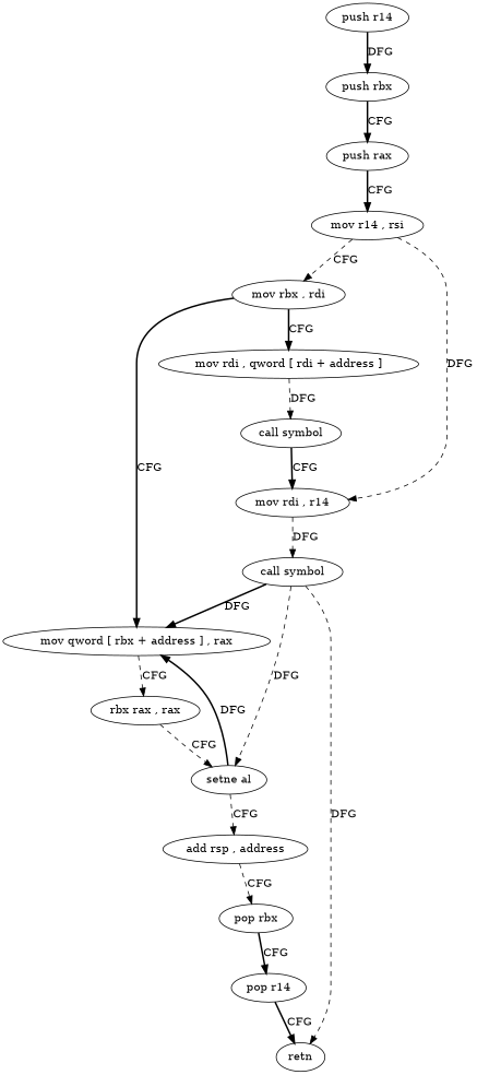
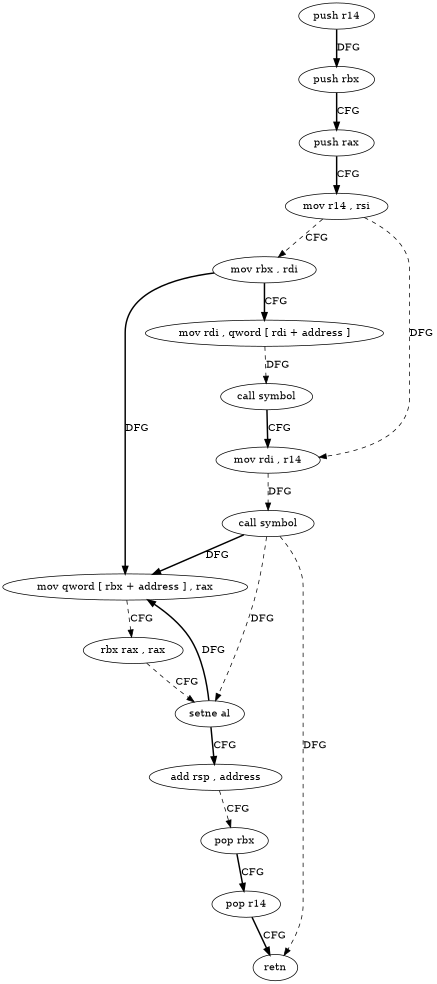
  digraph {
    edge [style=bold]
    n1 [label="push r14"]
    n2 [label="push rbx"]
    n3 [label="push rax"]
    n4 [label="mov r14 , rsi"]
    n5 [label="mov rbx , rdi"]
    n6 [label="mov rdi , r14"]
    n7 [label="mov rdi , qword [ rdi + address ]"]
    n8 [label="mov qword [ rbx + address ] , rax"]
    n9 [label="call symbol"]
    n10 [label="call symbol"]
    n11 [label="rbx rax , rax"]
    n12 [label="setne al"]
    n13 [label=retn]
    n14 [label="add rsp , address"]
    n15 [label="pop rbx"]
    n16 [label="pop r14"]
    n1 -> n2 [label=DFG]
    n2 -> n3 [label=CFG]
    n3 -> n4 [label=CFG]
    n4 -> n5 [label=CFG style=dashed]
    n4 -> n6 [label=DFG style=dashed]
    n5 -> n7 [label=CFG]
-   n5 -> n8 [label=CFG]
+   n5 -> n8 [label=DFG]
    n6 -> n9 [label=DFG style=dashed]
    n7 -> n10 [label=DFG style=dashed]
    n8 -> n11 [label=CFG style=dashed]
    n9 -> n8 [label=DFG]
    n9 -> n12 [label=DFG style=dashed]
    n9 -> n13 [label=DFG style=dashed]
    n10 -> n6 [label=CFG]
    n11 -> n12 [label=CFG style=dashed]
    n12 -> n8 [label=DFG]
-   n12 -> n14 [label=CFG style=dashed]
+   n12 -> n14 [label=CFG]
    n14 -> n15 [label=CFG style=dashed]
    n15 -> n16 [label=CFG]
    n16 -> n13 [label=CFG]
  }
